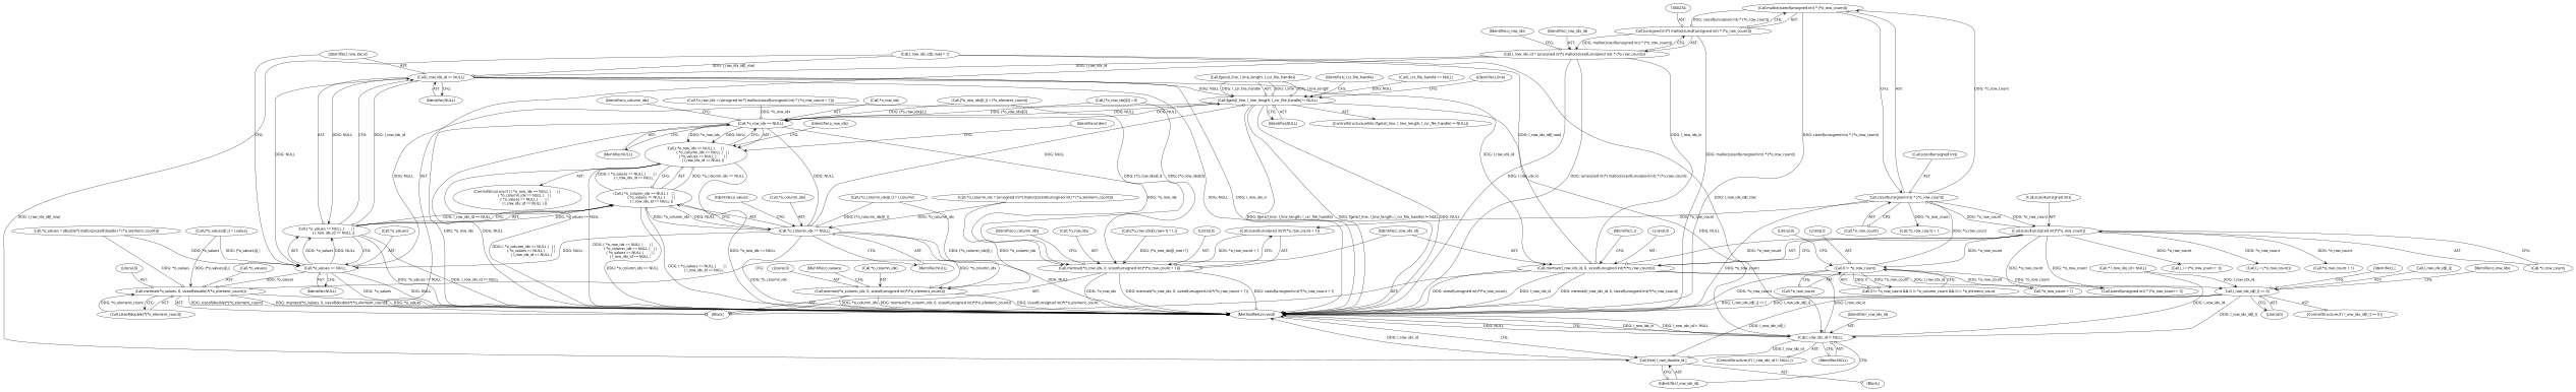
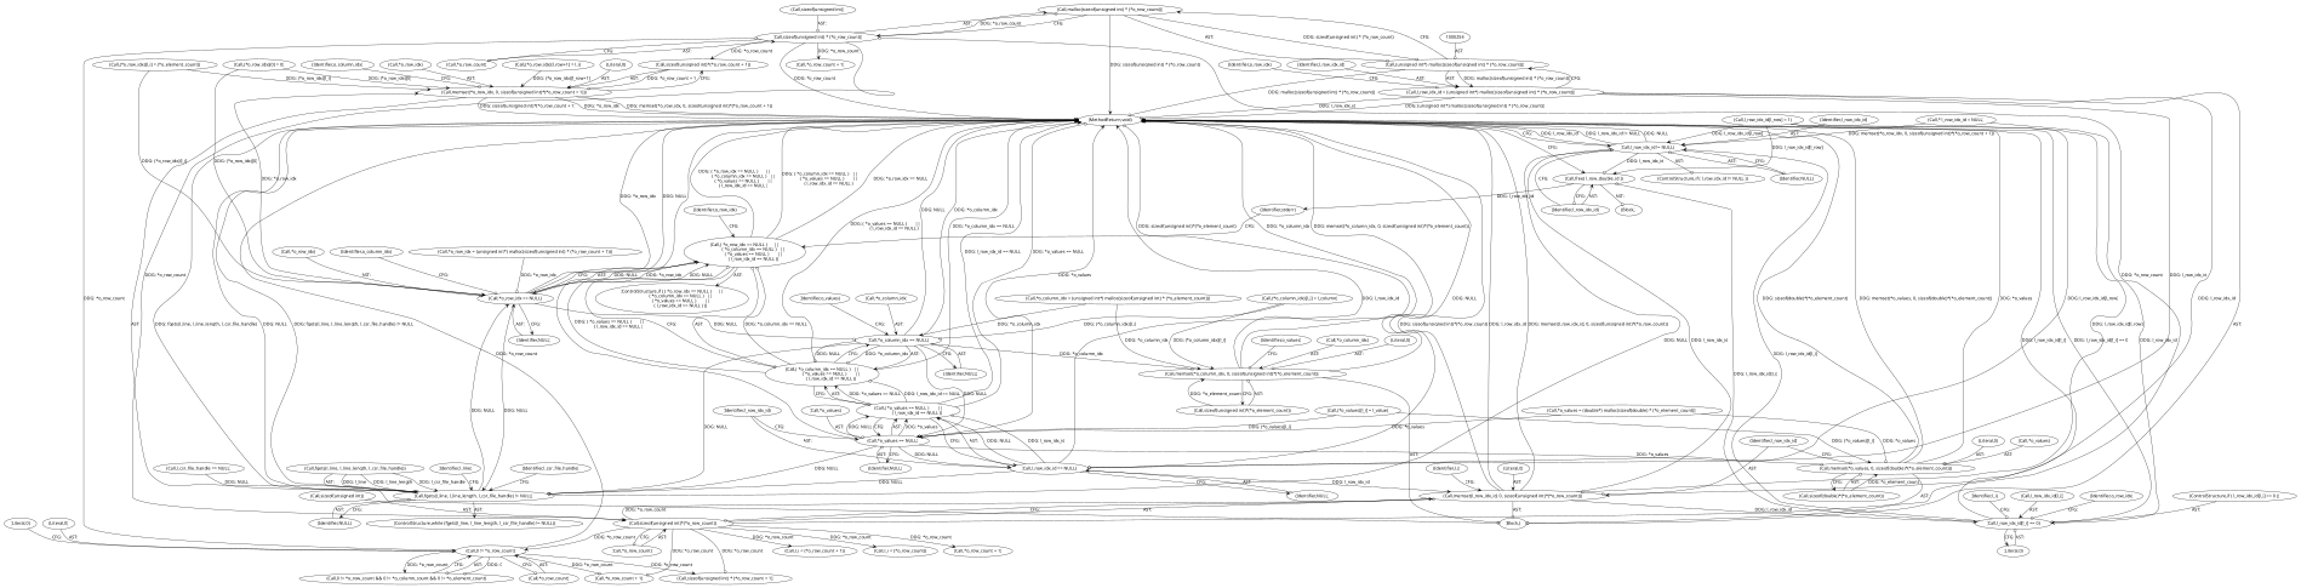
  digraph {
    fontname="Noto Sans"
    node [fontname="Noto Sans"]
    edge [arrowhead=vee fontname="Noto Sans"]
    n1 [label="(Call,malloc(sizeof(unsigned int) * (*o_row_count)))"]
    n2 [label="(Call,sizeof(unsigned int) * (*o_row_count))"]
    n3 [label="(Call,(unsigned int*) malloc(sizeof(unsigned int) * (*o_row_count)))"]
    n4 [label="(MethodReturn,void)"]
    n5 [label="(Call,sizeof(unsigned int)*(*o_row_count))"]
    n6 [label="(Call,*o_row_count)"]
    n7 [label="(Call,*o_row_count + 1)"]
    n8 [label="(Call,sizeof(unsigned int)*(*o_row_count + 1))"]
    n9 [label="(Call,l_row_idx_id = (unsigned int*) malloc(sizeof(unsigned int) * (*o_row_count)))"]
    n10 [label="(Call,l_row_idx_id != NULL)"]
    n11 [label="(Call,free( l_row_double_id ))"]
    n12 [label="(Call,0 != *o_row_count)"]
    n13 [label="(Call,*o_row_count + 1)"]
    n14 [label="(Call,sizeof(unsigned int) * (*o_row_count + 1))"]
    n15 [label="(Call,memset(l_row_idx_id, 0, sizeof(unsigned int)*(*o_row_count)))"]
    n16 [label="(Call,l_i < (*o_row_count + 1))"]
    n17 [label="(Call,l_i < (*o_row_count))"]
    n18 [label="(Call,*o_row_count + 1)"]
    n19 [label="(Call,*o_row_count)"]
    n20 [label="(Call,memset(*o_row_idx, 0, sizeof(unsigned int)*(*o_row_count + 1)))"]
    n21 [label="(Call,*o_row_count)"]
    n22 [label="(Call,0 != *o_row_count && 0 != *o_column_count && 0 != *o_element_count)"]
    n23 [label="(Block,)"]
    n24 [label="(Call,l_row_idx_id[l_i] == 0)"]
    n25 [label="(Call,l_row_idx_id == NULL)"]
    n26 [label="(Call,fgets(l_line, l_line_length, l_csr_file_handle) != NULL)"]
    n27 [label="(Call,( *o_values == NULL )       ||\n               ( l_row_idx_id == NULL ))"]
    n28 [label="(Identifier,NULL)"]
    n29 [label="(Call,*o_row_idx == NULL)"]
    n30 [label="(ControlStructure,while (fgets(l_line, l_line_length, l_csr_file_handle) != NULL))"]
    n31 [label="(Identifier,NULL)"]
    n32 [label="(Call,( *o_column_idx == NULL )   ||\n               ( *o_values == NULL )       ||\n               ( l_row_idx_id == NULL ))"]
    n33 [label="(Call,*o_values == NULL)"]
    n34 [label="(Call,( *o_row_idx == NULL )      ||\n               ( *o_column_idx == NULL )   ||\n               ( *o_values == NULL )       ||\n               ( l_row_idx_id == NULL ))"]
    n35 [label="(Call,*o_column_idx == NULL)"]
    n36 [label="(Identifier,NULL)"]
    n37 [label="(ControlStructure,if ( l_row_idx_id != NULL ))"]
    n38 [label="(Identifier,NULL)"]
    n39 [label="(ControlStructure,if ( ( *o_row_idx == NULL )      ||\n               ( *o_column_idx == NULL )   ||\n               ( *o_values == NULL )       ||\n               ( l_row_idx_id == NULL ) ))"]
    n40 [label="(Call,memset(*o_column_idx, 0, sizeof(unsigned int)*(*o_element_count)))"]
    n41 [label="(Identifier,NULL)"]
    n42 [label="(Call,memset(*o_values, 0, sizeof(double)*(*o_element_count)))"]
    n43 [label="(Identifier,NULL)"]
+   n44 [label="(Call,sizeof(unsigned int)*(*o_element_count))"]
    n45 [label="(Call,sizeof(double)*(*o_element_count))"]
    n46 [label="(Identifier,l_row_idx_id)"]
    n47 [label="(Block,)"]
    n48 [label="(ControlStructure,if ( l_row_idx_id[l_i] == 0 ))"]
    n49 [label="(Literal,0)"]
    n50 [label="(Identifier,o_row_idx)"]
    n51 [label="(Call,*o_values)"]
    n52 [label="(Call,(*o_values)[l_i] = l_value)"]
    n53 [label="(Literal,0)"]
    n54 [label="(Literal,0)"]
    n55 [label="(Identifier,o_column_idx)"]
    n56 [label="(Call,*o_row_idx)"]
    n57 [label="(Call,* l_row_idx_id = NULL)"]
    n58 [label="(Identifier,l_i)"]
    n59 [label="(Identifier,o_values)"]
    n60 [label="(Call,l_row_idx_id[l_i])"]
    n61 [label="(Identifier,l_row_idx_id)"]
    n62 [label="(Call,*o_column_idx)"]
    n63 [label="(Identifier,o_values)"]
    n64 [label="(Identifier,l_csr_file_handle)"]
    n65 [label="(Call,l_csr_file_handle == NULL)"]
    n66 [label="(Call,*o_row_idx = (unsigned int*) malloc(sizeof(unsigned int) * (*o_row_count + 1)))"]
    n67 [label="(Call,*o_column_idx = (unsigned int*) malloc(sizeof(unsigned int) * (*o_element_count)))"]
    n68 [label="(Identifier,l_line)"]
    n69 [label="(Call,fgets(l_line, l_line_length, l_csr_file_handle))"]
    n70 [label="(Identifier,l_i)"]
    n71 [label="(Call,(*o_column_idx)[l_i] = l_column)"]
    n72 [label="(Identifier,l_row_idx_id)"]
    n73 [label="(Literal,0)"]
    n74 [label="(Call,*o_row_idx)"]
    n75 [label="(Identifier,o_column_idx)"]
    n76 [label="(Call,*o_values = (double*) malloc(sizeof(double) * (*o_element_count)))"]
    n77 [label="(Literal,0)"]
    n78 [label="(Call,sizeof(unsigned int))"]
    n79 [label="(Call,(*o_row_idx)[l_i] = (*o_element_count))"]
    n80 [label="(Literal,0)"]
    n81 [label="(Identifier,l_row_idx_id)"]
    n82 [label="(Literal,0)"]
    n83 [label="(Call,l_row_idx_id[l_row] = 1)"]
    n84 [label="(Identifier,l_row_idx_id)"]
    n85 [label="(Call,sizeof(unsigned int))"]
    n86 [label="(Call,*o_values)"]
    n87 [label="(Call,*o_column_idx)"]
    n88 [label="(Identifier,stderr)"]
    n89 [label="(Identifier,o_row_idx)"]
    n90 [label="(Identifier,o_row_idx)"]
    n91 [label="(Call,(*o_row_idx)[l_row+1] = l_i)"]
    n92 [label="(Call,(*o_row_idx)[0] = 0)"]
    1000254
    n1 -> n2 [label="CFG: "]
    n1 -> n3 [arrowhead=odot label="AST: "]
    n1 -> n3 [arrowhead=odot label="DDG: sizeof(unsigned int) * (*o_row_count)"]
    n1 -> n4 [label="DDG: sizeof(unsigned int) * (*o_row_count)"]
    n2 -> n1 [arrowhead=odot label="AST: "]
    n2 -> n1 [label="DDG: *o_row_count"]
    n2 -> n4 [label="DDG: *o_row_count"]
    n2 -> n5 [label="DDG: *o_row_count"]
    n2 -> n6 [arrowhead=odot label="CFG: "]
    n2 -> n7 [label="DDG: *o_row_count"]
    n2 -> n8 [label="DDG: *o_row_count"]
    n3 -> n1 [label="CFG: "]
    n3 -> n4 [arrowhead=odot label="DDG: malloc(sizeof(unsigned int) * (*o_row_count))"]
    n3 -> n9 [label="AST: "]
    n3 -> n9 [label="DDG: malloc(sizeof(unsigned int) * (*o_row_count))"]
    n4 -> n10 [label="CFG: "]
    n4 -> n11 [label="CFG: "]
    n5 -> n2 [arrowhead=odot label="DDG: *o_row_count"]
    n5 -> n12 [label="DDG: *o_row_count"]
    n5 -> n13 [arrowhead=odot label="DDG: *o_row_count"]
    n5 -> n14 [arrowhead=odot label="DDG: *o_row_count"]
    n5 -> n15 [label="AST: "]
    n5 -> n15 [arrowhead=odot label="DDG: *o_row_count"]
    n5 -> n16 [label="DDG: *o_row_count"]
    n5 -> n17 [label="DDG: *o_row_count"]
    n5 -> n18 [label="DDG: *o_row_count"]
    n5 -> n19 [arrowhead=odot label="CFG: "]
    n6 -> n2 [label="AST: "]
    n8 -> n20 [arrowhead=odot label="AST: "]
    n8 -> n20 [arrowhead=odot label="DDG: *o_row_count + 1"]
    n9 -> n3 [label="CFG: "]
    n9 -> n4 [arrowhead=odot label="DDG: (unsigned int*) malloc(sizeof(unsigned int) * (*o_row_count))"]
    n9 -> n4 [arrowhead=odot label="DDG: l_row_idx_id"]
    n9 -> n15 [arrowhead=odot label="DDG: l_row_idx_id"]
    n9 -> n23 [arrowhead=odot label="AST: "]
    n9 -> n25 [arrowhead=odot label="DDG: l_row_idx_id"]
    n10 -> n4 [label="DDG: l_row_idx_id"]
    n10 -> n4 [label="DDG: l_row_idx_id != NULL"]
    n10 -> n4 [label="DDG: NULL"]
    n10 -> n11 [arrowhead=odot label="DDG: l_row_idx_id"]
    n10 -> n37 [arrowhead=odot label="AST: "]
    n10 -> n38 [arrowhead=odot label="CFG: "]
-   n11 -> n4 [label="DDG: l_row_idx_id"]
+   n11 -> n88 [label="DDG: l_row_idx_id"]
    n11 -> n46 [arrowhead=odot label="CFG: "]
    n11 -> n47 [arrowhead=odot label="AST: "]
    n12 -> n2 [arrowhead=odot label="DDG: *o_row_count"]
    n12 -> n4 [arrowhead=odot label="DDG: *o_row_count"]
    n12 -> n13 [arrowhead=odot label="DDG: *o_row_count"]
    n12 -> n14 [label="DDG: *o_row_count"]
    n12 -> n21 [arrowhead=odot label="CFG: "]
    n12 -> n22 [arrowhead=odot label="AST: "]
    n12 -> n22 [arrowhead=odot label="DDG: 0"]
    n12 -> n22 [label="DDG: *o_row_count"]
    n15 -> n4 [arrowhead=odot label="DDG: l_row_idx_id"]
    n15 -> n4 [arrowhead=odot label="DDG: memset(l_row_idx_id, 0, sizeof(unsigned int)*(*o_row_count))"]
    n15 -> n4 [label="DDG: sizeof(unsigned int)*(*o_row_count)"]
    n15 -> n5 [arrowhead=odot label="CFG: "]
    n15 -> n10 [arrowhead=odot label="DDG: l_row_idx_id"]
    n15 -> n23 [arrowhead=odot label="AST: "]
    n15 -> n24 [label="DDG: l_row_idx_id"]
    n19 -> n5 [label="AST: "]
    n20 -> n4 [arrowhead=odot label="DDG: *o_row_idx"]
    n20 -> n4 [arrowhead=odot label="DDG: memset(*o_row_idx, 0, sizeof(unsigned int)*(*o_row_count + 1))"]
    n20 -> n4 [arrowhead=odot label="DDG: sizeof(unsigned int)*(*o_row_count + 1)"]
    n20 -> n8 [label="CFG: "]
    n20 -> n23 [arrowhead=odot label="AST: "]
    n21 -> n12 [label="AST: "]
    n22 -> n12 [label="CFG: "]
    n24 -> n4 [label="DDG: l_row_idx_id[l_i] == 0"]
    n24 -> n4 [arrowhead=odot label="DDG: l_row_idx_id[l_i]"]
    n24 -> n10 [label="DDG: l_row_idx_id[l_i]"]
    n24 -> n11 [arrowhead=odot label="DDG: l_row_idx_id[l_i]"]
-   n24 -> n48 [arrowhead=odot label="AST: "]
+   n48 -> n24 [arrowhead=odot label="AST: "]
    n24 -> n49 [label="CFG: "]
    n25 -> n4 [label="DDG: l_row_idx_id"]
    n25 -> n4 [label="DDG: NULL"]
    n25 -> n15 [label="DDG: l_row_idx_id"]
    n25 -> n26 [arrowhead=odot label="DDG: NULL"]
    n25 -> n27 [arrowhead=odot label="AST: "]
    n25 -> n27 [arrowhead=odot label="DDG: l_row_idx_id"]
    n25 -> n27 [label="DDG: NULL"]
    n25 -> n28 [label="CFG: "]
    n26 -> n4 [label="DDG: fgets(l_line, l_line_length, l_csr_file_handle) != NULL"]
    n26 -> n4 [label="DDG: NULL"]
    n26 -> n4 [label="DDG: fgets(l_line, l_line_length, l_csr_file_handle)"]
    n26 -> n10 [arrowhead=odot label="DDG: NULL"]
    n26 -> n29 [label="DDG: NULL"]
    n26 -> n30 [label="AST: "]
    n26 -> n31 [label="CFG: "]
    n27 -> n4 [arrowhead=odot label="DDG: *o_values == NULL"]
    n27 -> n4 [label="DDG: l_row_idx_id == NULL"]
    n27 -> n25 [label="CFG: "]
    n27 -> n32 [label="AST: "]
    n27 -> n32 [label="DDG: *o_values == NULL"]
    n27 -> n32 [arrowhead=odot label="DDG: l_row_idx_id == NULL"]
    n27 -> n33 [label="CFG: "]
    n28 -> n25 [label="AST: "]
    n29 -> n4 [label="DDG: *o_row_idx"]
    n29 -> n4 [label="DDG: NULL"]
    n29 -> n20 [label="DDG: *o_row_idx"]
    n29 -> n26 [label="DDG: NULL"]
    n29 -> n34 [label="AST: "]
    n29 -> n34 [label="DDG: *o_row_idx"]
    n29 -> n34 [label="DDG: NULL"]
    n29 -> n35 [arrowhead=odot label="DDG: NULL"]
    n29 -> n36 [label="CFG: "]
    n31 -> n26 [arrowhead=odot label="AST: "]
    n32 -> n4 [arrowhead=odot label="DDG: *o_column_idx == NULL"]
    n32 -> n4 [label="DDG: ( *o_values == NULL )       ||\n               ( l_row_idx_id == NULL )"]
    n32 -> n27 [arrowhead=odot label="CFG: "]
    n32 -> n34 [arrowhead=odot label="AST: "]
    n32 -> n34 [arrowhead=odot label="DDG: *o_column_idx == NULL"]
    n32 -> n34 [arrowhead=odot label="DDG: ( *o_values == NULL )       ||\n               ( l_row_idx_id == NULL )"]
    n32 -> n35 [label="CFG: "]
    n33 -> n4 [label="DDG: *o_values"]
    n33 -> n4 [label="DDG: NULL"]
    n33 -> n25 [label="DDG: NULL"]
    n33 -> n26 [arrowhead=odot label="DDG: NULL"]
    n33 -> n27 [label="AST: "]
    n33 -> n27 [label="DDG: *o_values"]
    n33 -> n27 [label="DDG: NULL"]
    n33 -> n42 [arrowhead=odot label="DDG: *o_values"]
    n33 -> n43 [label="CFG: "]
    n34 -> n4 [arrowhead=odot label="DDG: ( *o_column_idx == NULL )   ||\n               ( *o_values == NULL )       ||\n               ( l_row_idx_id == NULL )"]
    n34 -> n4 [label="DDG: *o_row_idx == NULL"]
    n34 -> n4 [label="DDG: ( *o_row_idx == NULL )      ||\n               ( *o_column_idx == NULL )   ||\n               ( *o_values == NULL )       ||\n               ( l_row_idx_id == NULL )"]
    n34 -> n29 [label="CFG: "]
    n34 -> n32 [arrowhead=odot label="CFG: "]
    n34 -> n39 [label="AST: "]
    n35 -> n4 [label="DDG: *o_column_idx"]
    n35 -> n4 [label="DDG: NULL"]
    n35 -> n26 [arrowhead=odot label="DDG: NULL"]
    n35 -> n32 [label="AST: "]
    n35 -> n32 [arrowhead=odot label="DDG: *o_column_idx"]
    n35 -> n32 [arrowhead=odot label="DDG: NULL"]
    n35 -> n33 [label="DDG: NULL"]
    n35 -> n40 [arrowhead=odot label="DDG: *o_column_idx"]
    n35 -> n41 [label="CFG: "]
    n36 -> n29 [label="AST: "]
    n38 -> n10 [arrowhead=odot label="AST: "]
    n40 -> n4 [arrowhead=odot label="DDG: memset(*o_column_idx, 0, sizeof(unsigned int)*(*o_element_count))"]
    n40 -> n4 [arrowhead=odot label="DDG: sizeof(unsigned int)*(*o_element_count)"]
    n40 -> n4 [arrowhead=odot label="DDG: *o_column_idx"]
    n40 -> n23 [arrowhead=odot label="AST: "]
+   n40 -> n44 [label="CFG: "]
    n41 -> n35 [arrowhead=odot label="AST: "]
    n42 -> n4 [arrowhead=odot label="DDG: sizeof(double)*(*o_element_count)"]
    n42 -> n4 [arrowhead=odot label="DDG: memset(*o_values, 0, sizeof(double)*(*o_element_count))"]
    n42 -> n4 [arrowhead=odot label="DDG: *o_values"]
    n42 -> n23 [arrowhead=odot label="AST: "]
    n42 -> n45 [label="CFG: "]
    n43 -> n33 [arrowhead=odot label="AST: "]
+   n44 -> n40 [arrowhead=odot label="AST: "]
+   n44 -> n40 [label="DDG: *o_element_count"]
    n45 -> n42 [arrowhead=odot label="AST: "]
    n45 -> n42 [label="DDG: *o_element_count"]
    n46 -> n10 [arrowhead=odot label="CFG: "]
    n46 -> n11 [label="AST: "]
    n49 -> n24 [arrowhead=odot label="AST: "]
    n50 -> n9 [arrowhead=odot label="CFG: "]
    n51 -> n33 [arrowhead=odot label="AST: "]
    n52 -> n33 [label="DDG: (*o_values)[l_i]"]
    n52 -> n42 [label="DDG: (*o_values)[l_i]"]
    n53 -> n42 [arrowhead=odot label="AST: "]
    n54 -> n20 [label="AST: "]
    n55 -> n20 [arrowhead=odot label="CFG: "]
    n56 -> n20 [label="AST: "]
-   n57 -> n10 [arrowhead=odot label="DDG: l_row_idx_id"]
+   n57 -> n10 [arrowhead=odot label="DDG: memset(*o_row_idx, 0, sizeof(unsigned int)*(*o_row_count + 1))"]
    n57 -> n24 [label="DDG: l_row_idx_id"]
    n58 -> n24 [arrowhead=odot label="CFG: "]
    n59 -> n40 [arrowhead=odot label="CFG: "]
    n60 -> n24 [label="AST: "]
    n61 -> n10 [label="AST: "]
    n62 -> n40 [label="AST: "]
    n63 -> n35 [label="CFG: "]
    n64 -> n26 [label="CFG: "]
    n65 -> n26 [label="DDG: NULL"]
    n66 -> n29 [arrowhead=odot label="DDG: *o_row_idx"]
    n67 -> n35 [label="DDG: *o_column_idx"]
    n67 -> n40 [label="DDG: *o_column_idx"]
    n68 -> n26 [label="CFG: "]
    n69 -> n26 [arrowhead=odot label="AST: "]
    n69 -> n26 [arrowhead=odot label="DDG: l_line"]
    n69 -> n26 [arrowhead=odot label="DDG: l_line_length"]
    n69 -> n26 [label="DDG: l_csr_file_handle"]
    n70 -> n15 [label="CFG: "]
    n71 -> n35 [arrowhead=odot label="DDG: (*o_column_idx)[l_i]"]
    n71 -> n40 [label="DDG: (*o_column_idx)[l_i]"]
    n72 -> n15 [label="AST: "]
    n72 -> n42 [arrowhead=odot label="CFG: "]
    n73 -> n40 [arrowhead=odot label="AST: "]
    n74 -> n29 [arrowhead=odot label="AST: "]
    n75 -> n29 [arrowhead=odot label="CFG: "]
    n76 -> n33 [label="DDG: *o_values"]
    n76 -> n42 [arrowhead=odot label="DDG: *o_values"]
    n77 -> n12 [label="CFG: "]
    n78 -> n2 [arrowhead=odot label="AST: "]
    n79 -> n20 [label="DDG: (*o_row_idx)[l_i]"]
    n79 -> n29 [label="DDG: (*o_row_idx)[l_i]"]
    n80 -> n12 [arrowhead=odot label="AST: "]
    n81 -> n9 [label="AST: "]
    n82 -> n15 [label="AST: "]
    n83 -> n10 [label="DDG: l_row_idx_id[l_row]"]
    n83 -> n11 [label="DDG: l_row_idx_id[l_row]"]
    n83 -> n15 [arrowhead=odot label="DDG: l_row_idx_id[l_row]"]
    n83 -> n25 [arrowhead=odot label="DDG: l_row_idx_id[l_row]"]
    n84 -> n25 [arrowhead=odot label="AST: "]
    n84 -> n33 [label="CFG: "]
    n85 -> n5 [label="AST: "]
    n86 -> n42 [arrowhead=odot label="AST: "]
    n87 -> n35 [label="AST: "]
    n88 -> n34 [label="CFG: "]
    n89 -> n34 [label="CFG: "]
    n90 -> n24 [arrowhead=odot label="CFG: "]
    n91 -> n20 [label="DDG: (*o_row_idx)[l_row+1]"]
    n92 -> n20 [label="DDG: (*o_row_idx)[0]"]
    n92 -> n29 [label="DDG: (*o_row_idx)[0]"]
    1000254 -> n3 [arrowhead=odot label="AST: "]
  }
